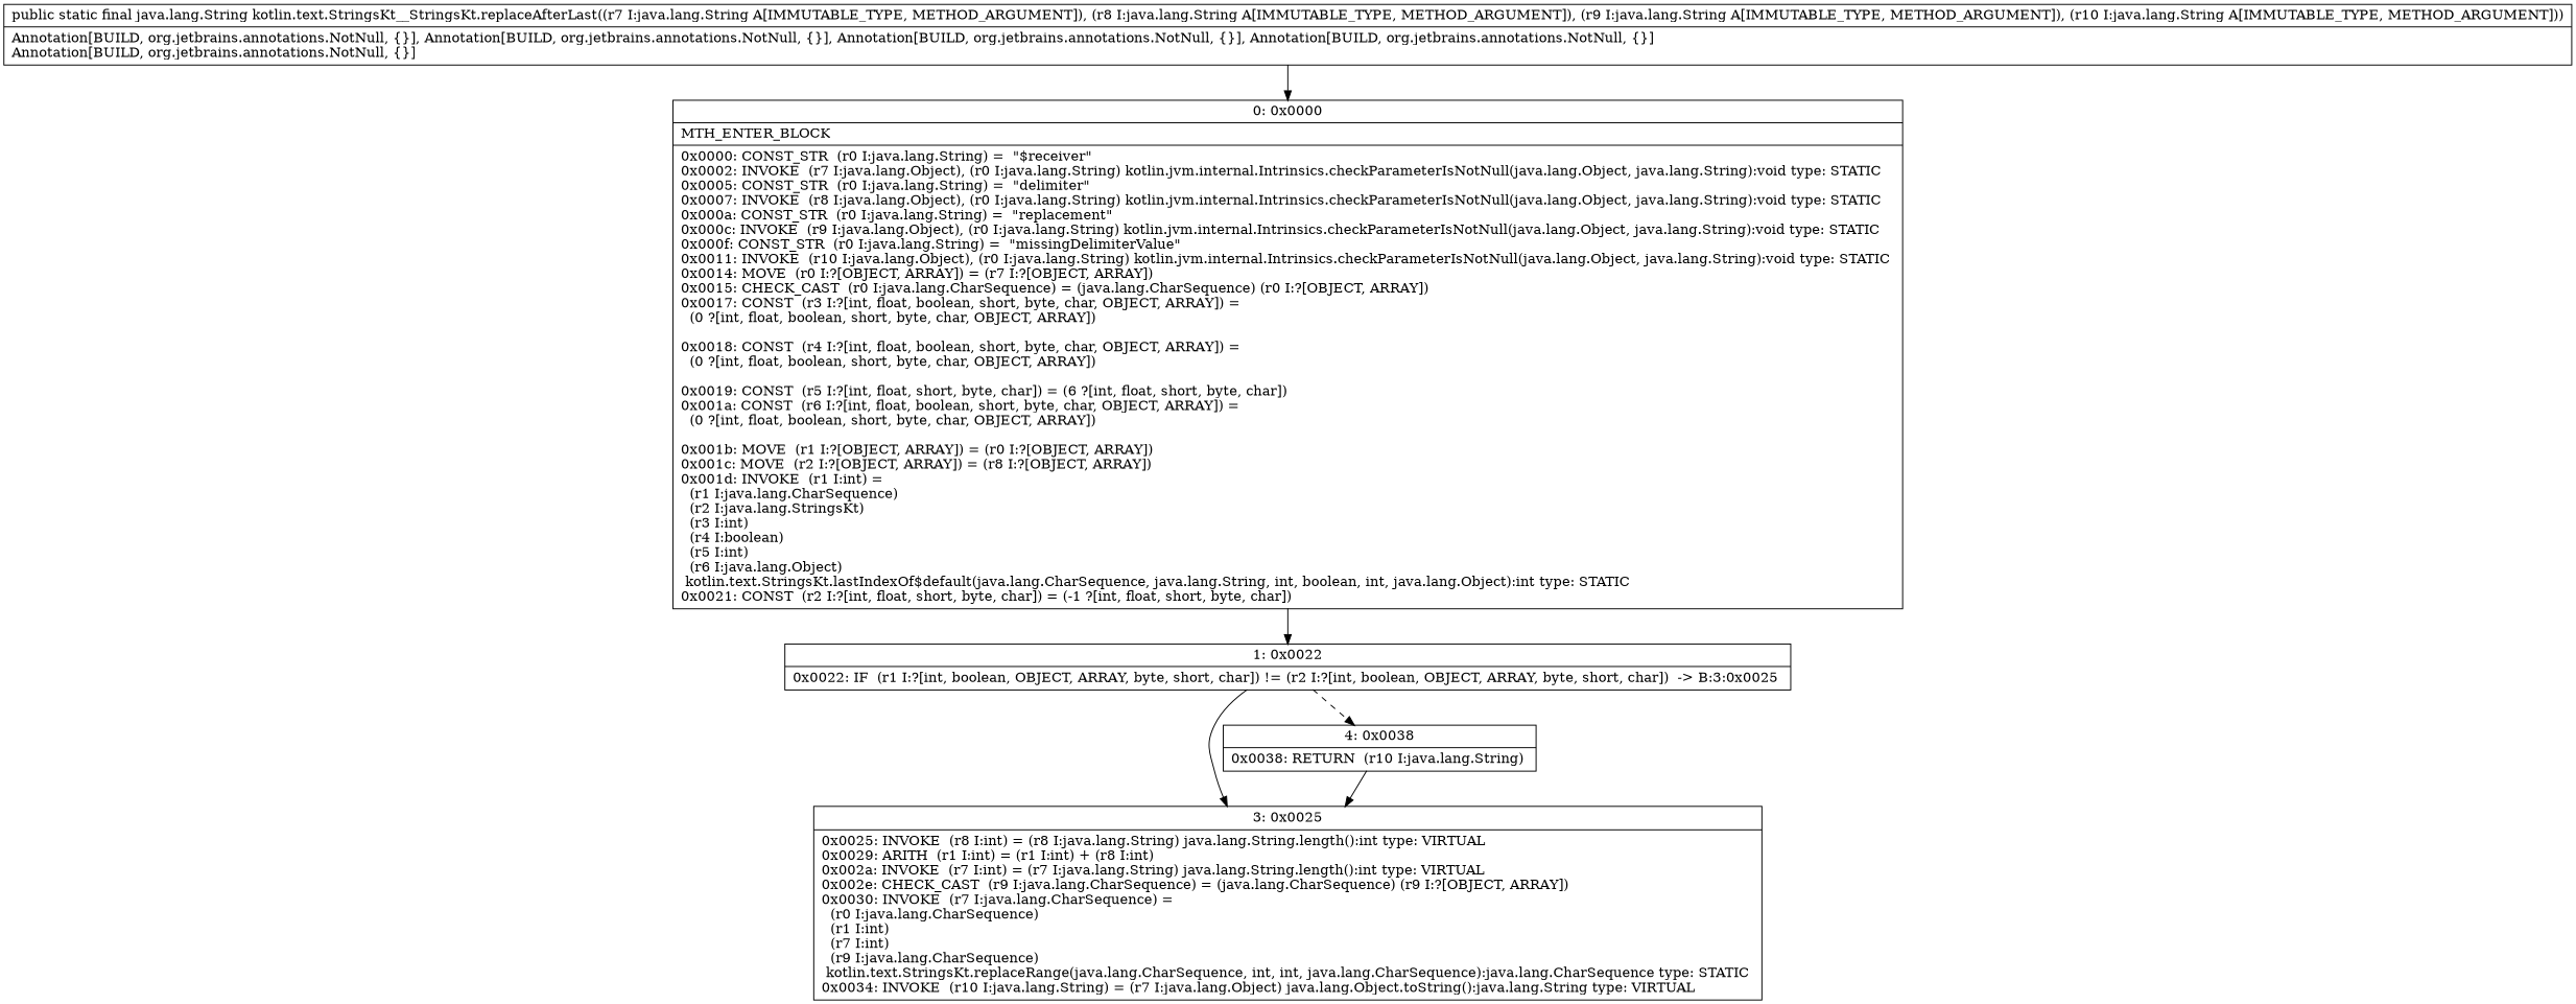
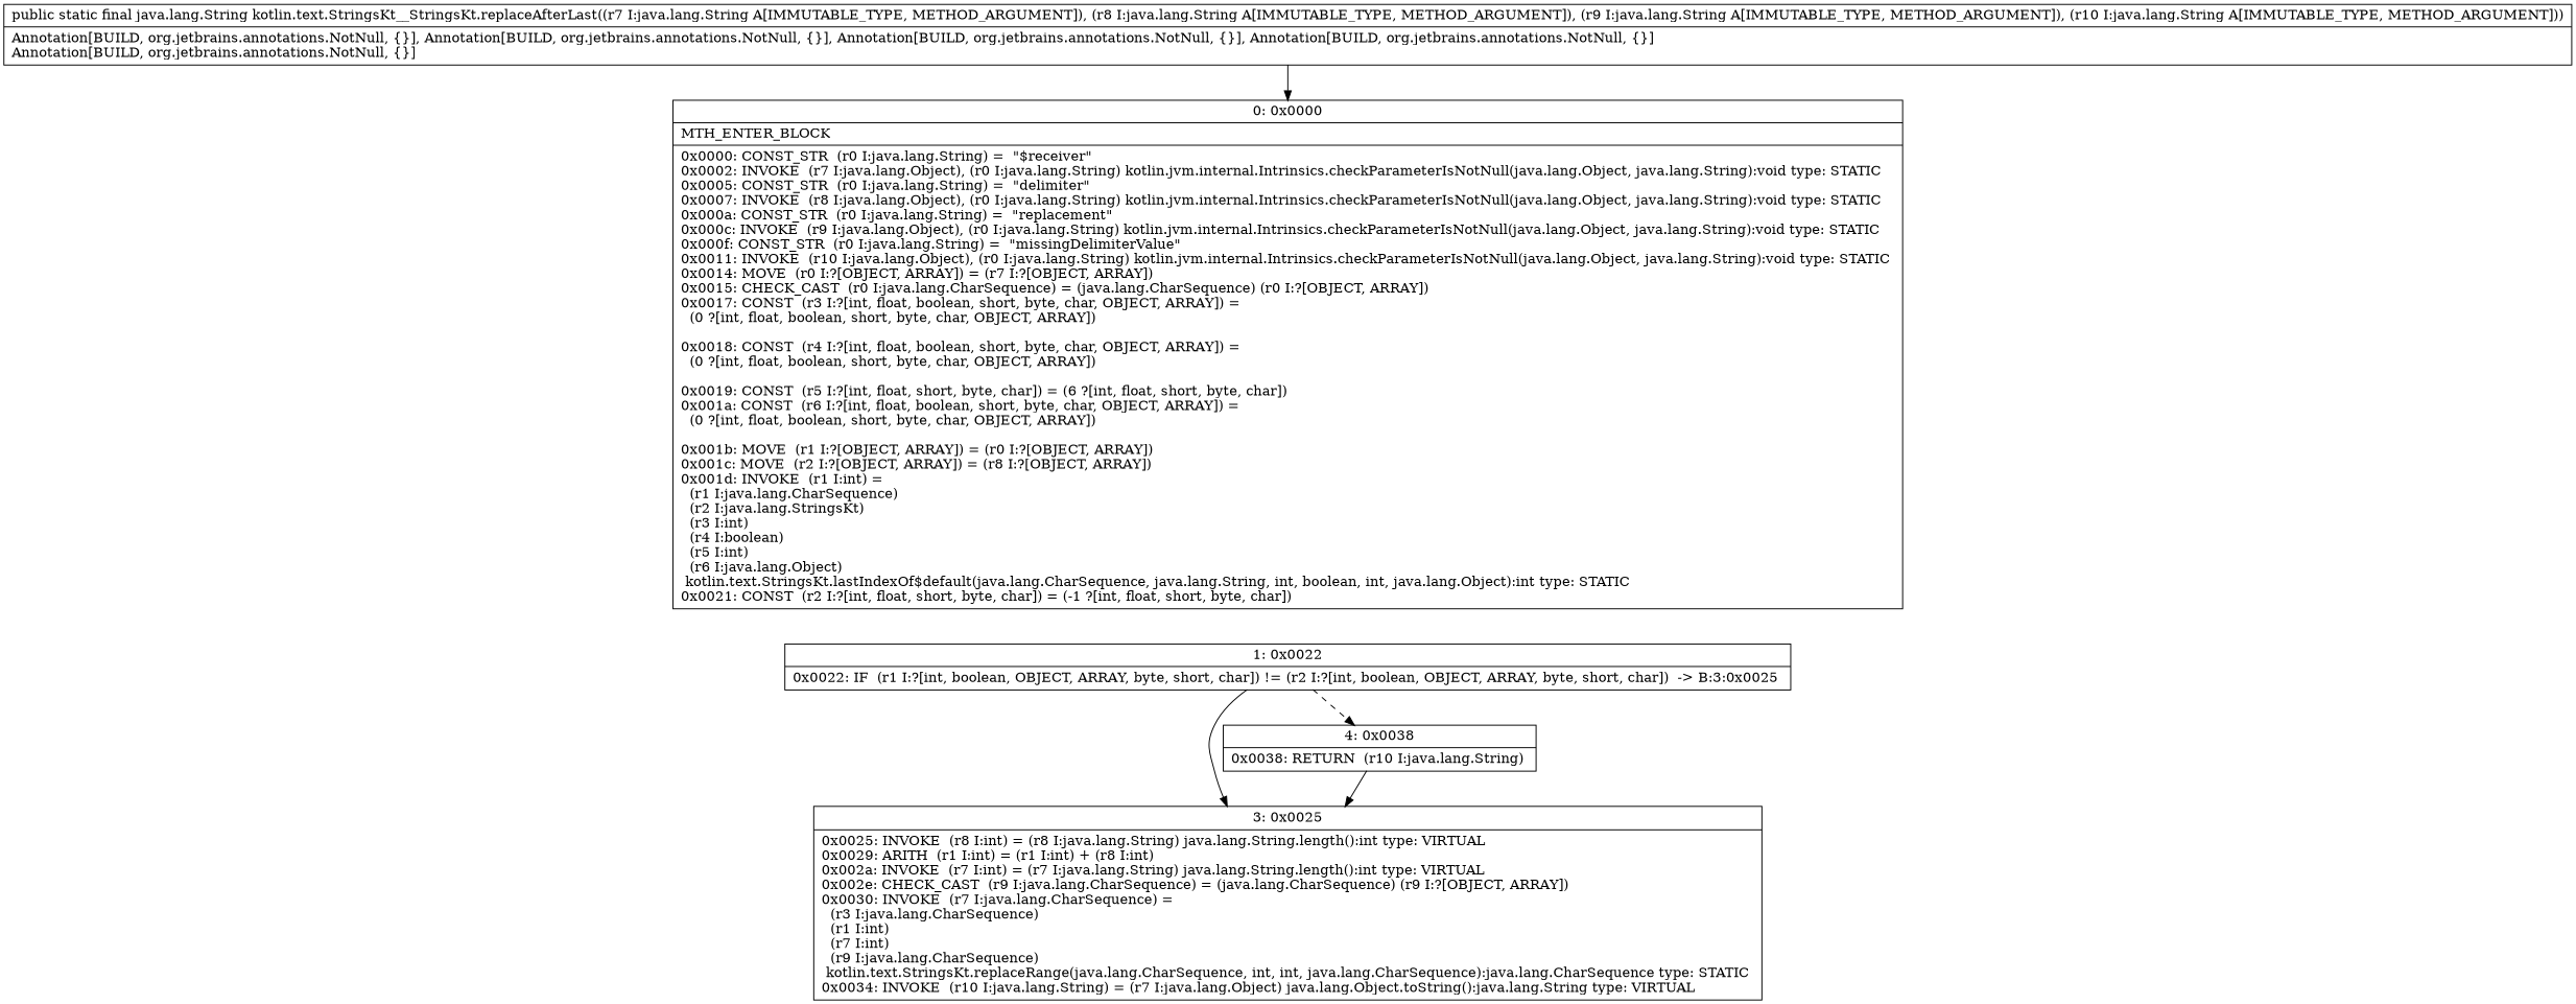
  digraph {
    node [shape=record]
    n1 [label="{0\:\ 0x0000|MTH_ENTER_BLOCK\l|0x0000: CONST_STR  (r0 I:java.lang.String) =  \"$receiver\" \l0x0002: INVOKE  (r7 I:java.lang.Object), (r0 I:java.lang.String) kotlin.jvm.internal.Intrinsics.checkParameterIsNotNull(java.lang.Object, java.lang.String):void type: STATIC \l0x0005: CONST_STR  (r0 I:java.lang.String) =  \"delimiter\" \l0x0007: INVOKE  (r8 I:java.lang.Object), (r0 I:java.lang.String) kotlin.jvm.internal.Intrinsics.checkParameterIsNotNull(java.lang.Object, java.lang.String):void type: STATIC \l0x000a: CONST_STR  (r0 I:java.lang.String) =  \"replacement\" \l0x000c: INVOKE  (r9 I:java.lang.Object), (r0 I:java.lang.String) kotlin.jvm.internal.Intrinsics.checkParameterIsNotNull(java.lang.Object, java.lang.String):void type: STATIC \l0x000f: CONST_STR  (r0 I:java.lang.String) =  \"missingDelimiterValue\" \l0x0011: INVOKE  (r10 I:java.lang.Object), (r0 I:java.lang.String) kotlin.jvm.internal.Intrinsics.checkParameterIsNotNull(java.lang.Object, java.lang.String):void type: STATIC \l0x0014: MOVE  (r0 I:?[OBJECT, ARRAY]) = (r7 I:?[OBJECT, ARRAY]) \l0x0015: CHECK_CAST  (r0 I:java.lang.CharSequence) = (java.lang.CharSequence) (r0 I:?[OBJECT, ARRAY]) \l0x0017: CONST  (r3 I:?[int, float, boolean, short, byte, char, OBJECT, ARRAY]) = \l  (0 ?[int, float, boolean, short, byte, char, OBJECT, ARRAY])\l \l0x0018: CONST  (r4 I:?[int, float, boolean, short, byte, char, OBJECT, ARRAY]) = \l  (0 ?[int, float, boolean, short, byte, char, OBJECT, ARRAY])\l \l0x0019: CONST  (r5 I:?[int, float, short, byte, char]) = (6 ?[int, float, short, byte, char]) \l0x001a: CONST  (r6 I:?[int, float, boolean, short, byte, char, OBJECT, ARRAY]) = \l  (0 ?[int, float, boolean, short, byte, char, OBJECT, ARRAY])\l \l0x001b: MOVE  (r1 I:?[OBJECT, ARRAY]) = (r0 I:?[OBJECT, ARRAY]) \l0x001c: MOVE  (r2 I:?[OBJECT, ARRAY]) = (r8 I:?[OBJECT, ARRAY]) \l0x001d: INVOKE  (r1 I:int) = \l  (r1 I:java.lang.CharSequence)\l  (r2 I:java.lang.StringsKt)\l  (r3 I:int)\l  (r4 I:boolean)\l  (r5 I:int)\l  (r6 I:java.lang.Object)\l kotlin.text.StringsKt.lastIndexOf$default(java.lang.CharSequence, java.lang.String, int, boolean, int, java.lang.Object):int type: STATIC \l0x0021: CONST  (r2 I:?[int, float, short, byte, char]) = (\-1 ?[int, float, short, byte, char]) \l}"]
    n2 [label="{1\:\ 0x0022|0x0022: IF  (r1 I:?[int, boolean, OBJECT, ARRAY, byte, short, char]) != (r2 I:?[int, boolean, OBJECT, ARRAY, byte, short, char])  \-\> B:3:0x0025 \l}"]
-   n3 [label="{3\:\ 0x0025|0x0025: INVOKE  (r8 I:int) = (r8 I:java.lang.String) java.lang.String.length():int type: VIRTUAL \l0x0029: ARITH  (r1 I:int) = (r1 I:int) + (r8 I:int) \l0x002a: INVOKE  (r7 I:int) = (r7 I:java.lang.String) java.lang.String.length():int type: VIRTUAL \l0x002e: CHECK_CAST  (r9 I:java.lang.CharSequence) = (java.lang.CharSequence) (r9 I:?[OBJECT, ARRAY]) \l0x0030: INVOKE  (r7 I:java.lang.CharSequence) = \l  (r0 I:java.lang.CharSequence)\l  (r1 I:int)\l  (r7 I:int)\l  (r9 I:java.lang.CharSequence)\l kotlin.text.StringsKt.replaceRange(java.lang.CharSequence, int, int, java.lang.CharSequence):java.lang.CharSequence type: STATIC \l0x0034: INVOKE  (r10 I:java.lang.String) = (r7 I:java.lang.Object) java.lang.Object.toString():java.lang.String type: VIRTUAL \l}"]
+   n3 [label="{3\:\ 0x0025|0x0025: INVOKE  (r8 I:int) = (r8 I:java.lang.String) java.lang.String.length():int type: VIRTUAL \l0x0029: ARITH  (r1 I:int) = (r1 I:int) + (r8 I:int) \l0x002a: INVOKE  (r7 I:int) = (r7 I:java.lang.String) java.lang.String.length():int type: VIRTUAL \l0x002e: CHECK_CAST  (r9 I:java.lang.CharSequence) = (java.lang.CharSequence) (r9 I:?[OBJECT, ARRAY]) \l0x0030: INVOKE  (r7 I:java.lang.CharSequence) = \l  (r3 I:java.lang.CharSequence)\l  (r1 I:int)\l  (r7 I:int)\l  (r9 I:java.lang.CharSequence)\l kotlin.text.StringsKt.replaceRange(java.lang.CharSequence, int, int, java.lang.CharSequence):java.lang.CharSequence type: STATIC \l0x0034: INVOKE  (r10 I:java.lang.String) = (r7 I:java.lang.Object) java.lang.Object.toString():java.lang.String type: VIRTUAL \l}"]
    n4 [label="{4\:\ 0x0038|0x0038: RETURN  (r10 I:java.lang.String) \l}"]
    n5 [label="{public static final java.lang.String kotlin.text.StringsKt__StringsKt.replaceAfterLast((r7 I:java.lang.String A[IMMUTABLE_TYPE, METHOD_ARGUMENT]), (r8 I:java.lang.String A[IMMUTABLE_TYPE, METHOD_ARGUMENT]), (r9 I:java.lang.String A[IMMUTABLE_TYPE, METHOD_ARGUMENT]), (r10 I:java.lang.String A[IMMUTABLE_TYPE, METHOD_ARGUMENT]))  | Annotation[BUILD, org.jetbrains.annotations.NotNull, \{\}], Annotation[BUILD, org.jetbrains.annotations.NotNull, \{\}], Annotation[BUILD, org.jetbrains.annotations.NotNull, \{\}], Annotation[BUILD, org.jetbrains.annotations.NotNull, \{\}]\lAnnotation[BUILD, org.jetbrains.annotations.NotNull, \{\}]\l}"]
-   n1 -> n2
    n2 -> n3
    n2 -> n4 [style=dashed]
    n4 -> n3
    n5 -> n1
  }
